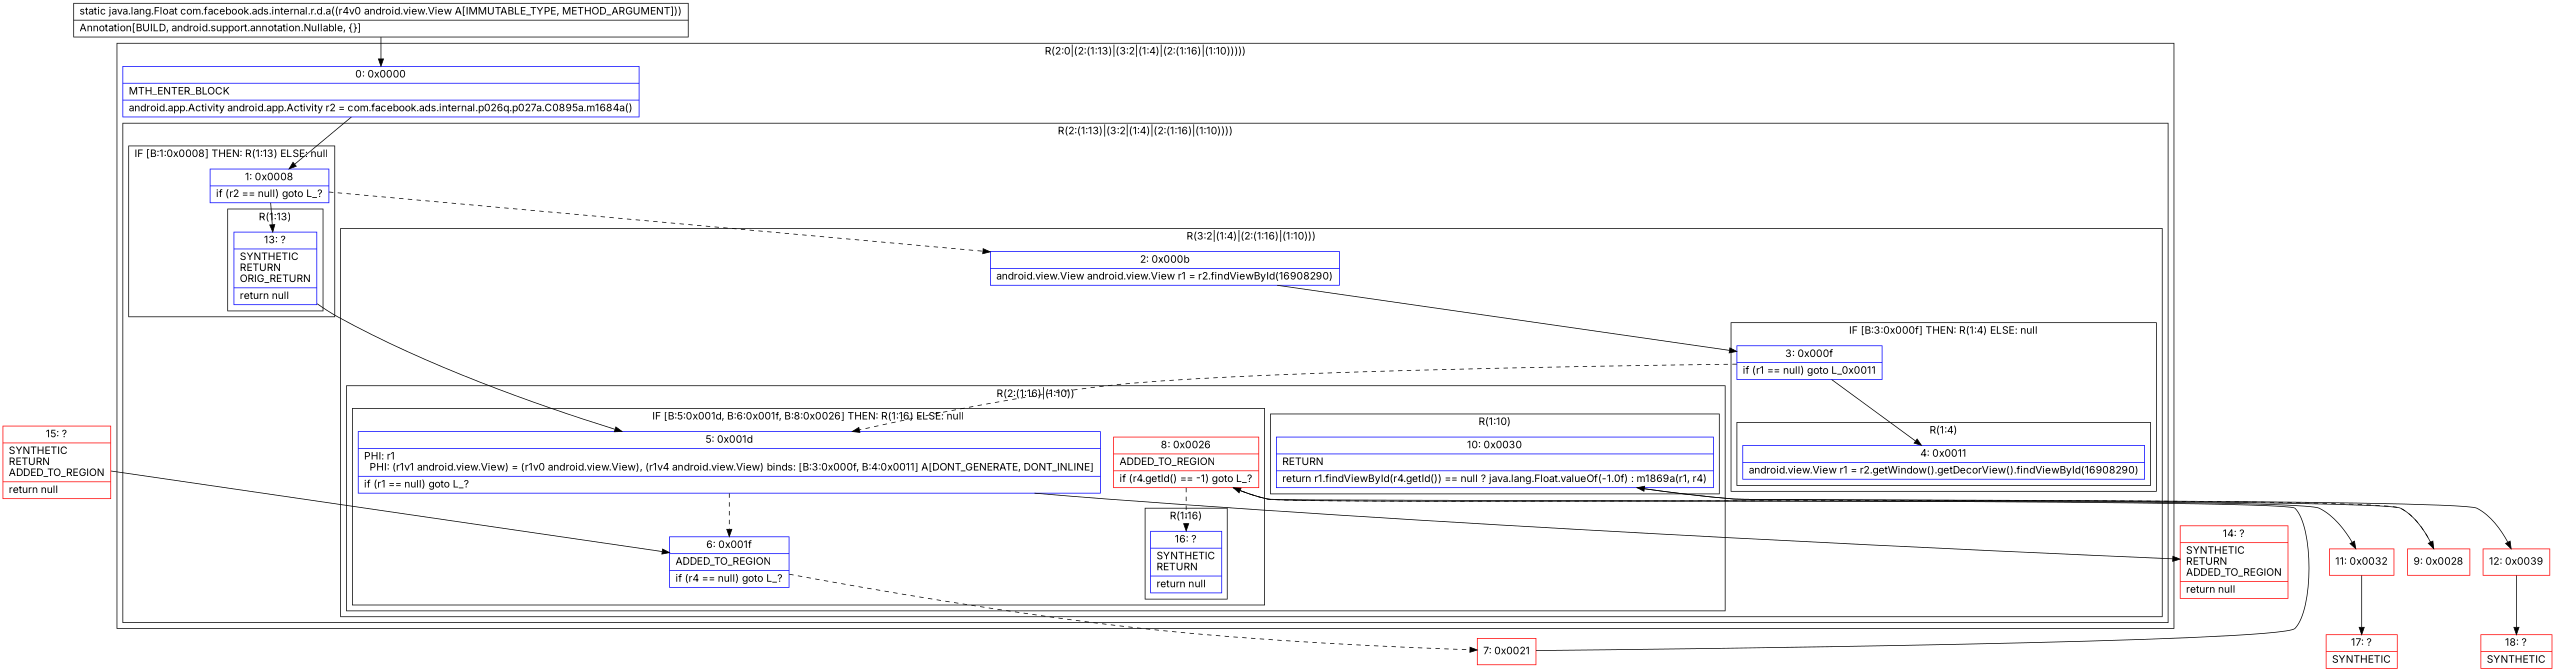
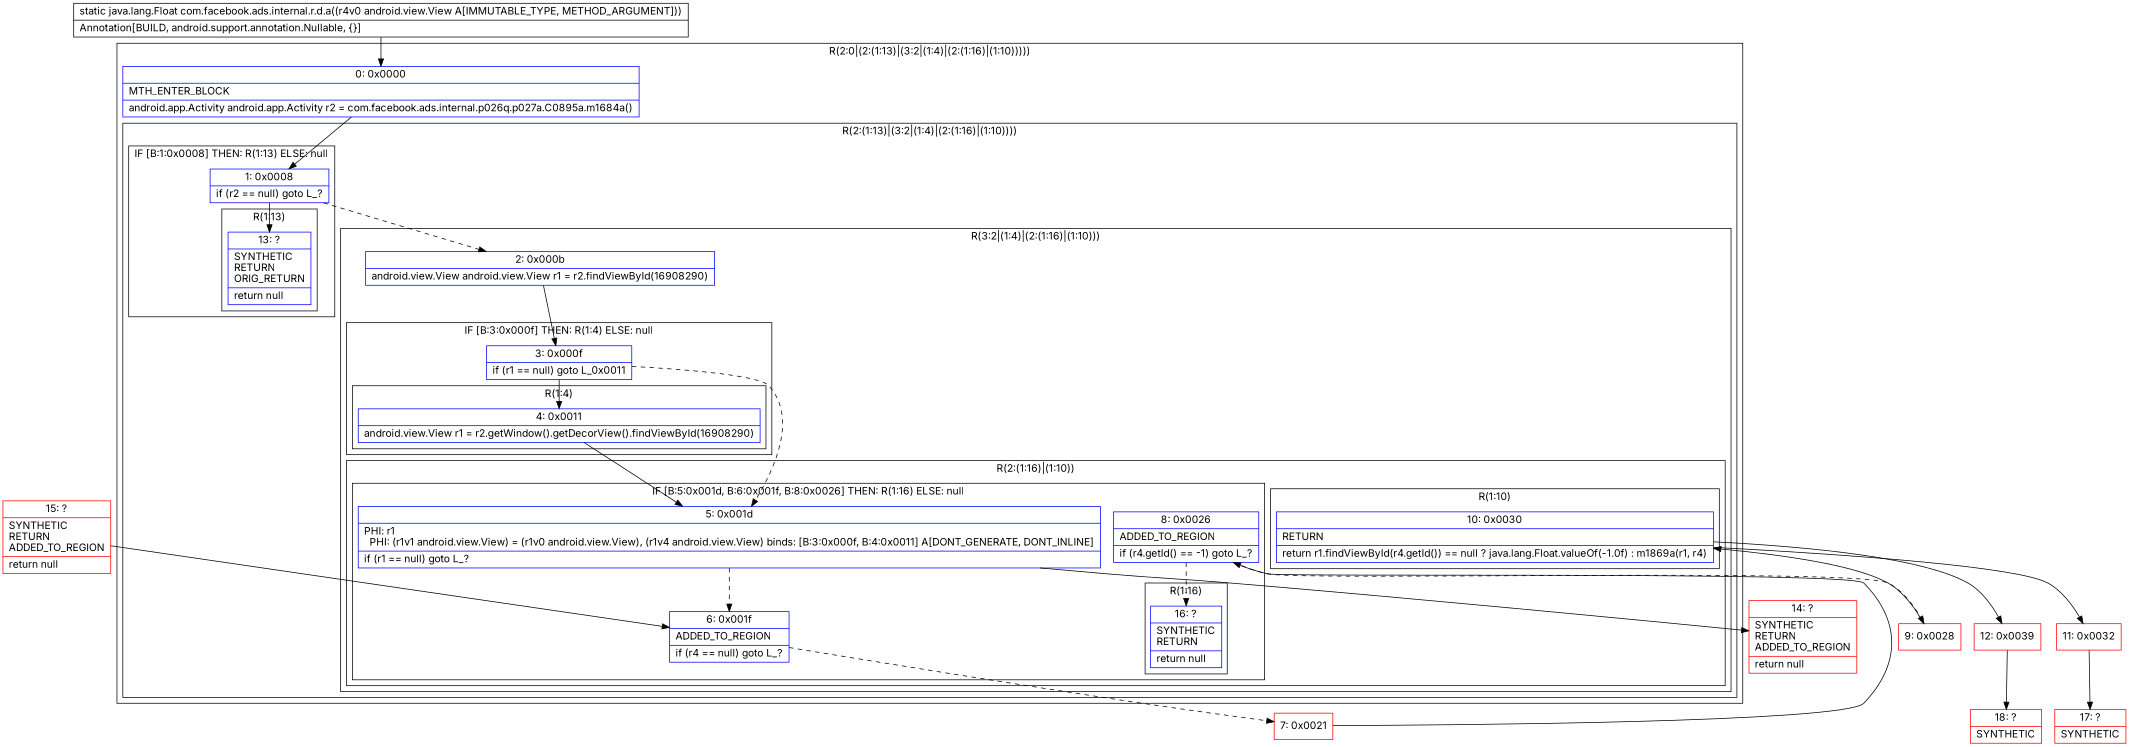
  digraph {
    fontname=Inter
    node [color=blue fontname=Inter shape=record]
    edge [fontname=Inter]
    n1 [label="{13\:\ ?|SYNTHETIC\lRETURN\lORIG_RETURN\l|return null\l}"]
    n2 [label="{1\:\ 0x0008|if (r2 == null) goto L_?\l}"]
    n3 [label="{4\:\ 0x0011|android.view.View r1 = r2.getWindow().getDecorView().findViewById(16908290)\l}"]
    n4 [label="{3\:\ 0x000f|if (r1 == null) goto L_0x0011\l}"]
    n5 [label="{16\:\ ?|SYNTHETIC\lRETURN\l|return null\l}"]
    n6 [label="{5\:\ 0x001d|PHI: r1 \l  PHI: (r1v1 android.view.View) = (r1v0 android.view.View), (r1v4 android.view.View) binds: [B:3:0x000f, B:4:0x0011] A[DONT_GENERATE, DONT_INLINE]\l|if (r1 == null) goto L_?\l}"]
    n7 [label="{6\:\ 0x001f|ADDED_TO_REGION\l|if (r4 == null) goto L_?\l}"]
-   n8 [color=red label="{8\:\ 0x0026|ADDED_TO_REGION\l|if (r4.getId() == \-1) goto L_?\l}"]
+   n8 [label="{8\:\ 0x0026|ADDED_TO_REGION\l|if (r4.getId() == \-1) goto L_?\l}"]
    n9 [label="{10\:\ 0x0030|RETURN\l|return r1.findViewById(r4.getId()) == null ? java.lang.Float.valueOf(\-1.0f) : m1869a(r1, r4)\l}"]
    n10 [label="{2\:\ 0x000b|android.view.View android.view.View r1 = r2.findViewById(16908290)\l}"]
    n11 [label="{0\:\ 0x0000|MTH_ENTER_BLOCK\l|android.app.Activity android.app.Activity r2 = com.facebook.ads.internal.p026q.p027a.C0895a.m1684a()\l}"]
    n12 [color=red label="{14\:\ ?|SYNTHETIC\lRETURN\lADDED_TO_REGION\l|return null\l}"]
    n13 [color=red label="{7\:\ 0x0021}"]
    n14 [color=red label="{9\:\ 0x0028}"]
    n15 [color=red label="{11\:\ 0x0032}"]
    n16 [color=red label="{12\:\ 0x0039}"]
    n17 [color=red label="{15\:\ ?|SYNTHETIC\lRETURN\lADDED_TO_REGION\l|return null\l}"]
    n18 [color=red label="{17\:\ ?|SYNTHETIC\l}"]
    n19 [color=red label="{18\:\ ?|SYNTHETIC\l}"]
    n20 [label="{static java.lang.Float com.facebook.ads.internal.r.d.a((r4v0 android.view.View A[IMMUTABLE_TYPE, METHOD_ARGUMENT]))  | Annotation[BUILD, android.support.annotation.Nullable, \{\}]\l}" color=""]
    subgraph cluster_1 {
      label="R(2:0|(2:(1:13)|(3:2|(1:4)|(2:(1:16)|(1:10)))))"
      n11
      subgraph cluster_2 {
        label="R(2:(1:13)|(3:2|(1:4)|(2:(1:16)|(1:10))))"
        subgraph cluster_3 {
          label="IF [B:1:0x0008] THEN: R(1:13) ELSE: null"
          n2
          subgraph cluster_4 {
            label="R(1:13)"
            n1
          }
        }
        subgraph cluster_5 {
          label="R(3:2|(1:4)|(2:(1:16)|(1:10)))"
          n10
          subgraph cluster_6 {
            label="IF [B:3:0x000f] THEN: R(1:4) ELSE: null"
            n4
            subgraph cluster_7 {
              label="R(1:4)"
              n3
            }
          }
          subgraph cluster_8 {
            label="R(2:(1:16)|(1:10))"
            subgraph cluster_9 {
              label="IF [B:5:0x001d, B:6:0x001f, B:8:0x0026] THEN: R(1:16) ELSE: null"
              n6
              n7
              n8
              subgraph cluster_10 {
                label="R(1:16)"
                n5
              }
            }
            subgraph cluster_11 {
              label="R(1:10)"
              n9
            }
          }
        }
      }
    }
    n2 -> n1
    n2 -> n10 [style=dashed]
-   n1 -> n6
+   n3 -> n6
    n4 -> n3
    n4 -> n6 [style=dashed]
    n6 -> n7 [style=dashed]
    n6 -> n12
    n7 -> n13 [style=dashed]
    n8 -> n5 [style=dashed]
    n8 -> n14 [style=dashed]
-   n8 -> n15
+   n9 -> n15
    n9 -> n16
    n10 -> n4
    n11 -> n2
    n13 -> n8
    n14 -> n9
    n15 -> n18
    n16 -> n19
    n17 -> n7
    n20 -> n11
  }
